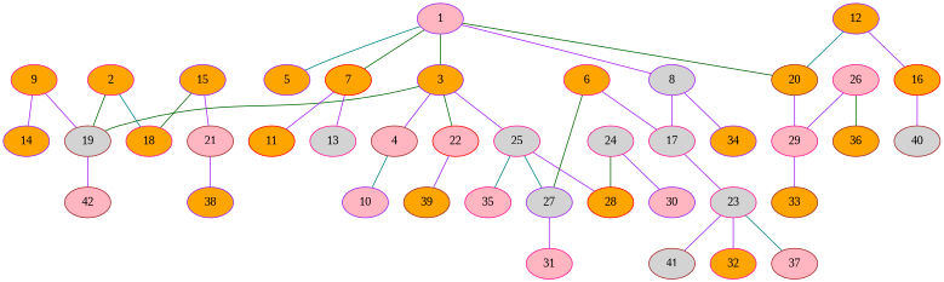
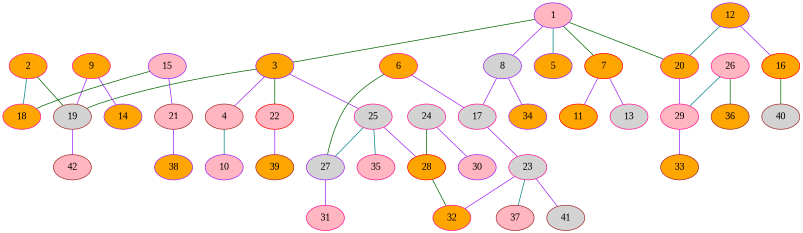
  graph {
    fontname="Liberation Serif"
    node [color=deeppink fillcolor=orange fontname="Liberation Serif" style=filled]
    edge [color=purple fontname="Liberation Serif" weight=1.0]
    1 [color=purple fillcolor=lightpink]
    3 [color=purple]
    5 [color=purple]
    7 [color=red]
    8 [color=purple fillcolor=lightgrey]
-   20 [color=brown]
+   20
    19 [color=brown fillcolor=lightgrey]
    4 [color=brown fillcolor=lightpink]
    22 [color=red fillcolor=lightpink]
    25 [fillcolor=lightgrey]
    11 [color=red]
    13 [fillcolor=lightgrey]
    17 [fillcolor=lightgrey]
    34 [color=purple]
    29 [fillcolor=lightpink]
    2
    18
    42 [color=brown fillcolor=lightpink]
    10 [color=purple fillcolor=lightpink]
    39 [color=brown]
    27 [color=purple fillcolor=lightgrey]
    28 [color=red]
    35 [fillcolor=lightpink]
    6
    23 [fillcolor=lightgrey]
    31 [fillcolor=lightpink]
    9
    14 [color=purple]
    12 [color=purple]
    16 [color=red]
    40 [color=brown fillcolor=lightgrey]
-   15 [color=purple]
+   15 [color=purple fillcolor=lightpink]
    21 [color=brown fillcolor=lightpink]
    38 [color=purple]
    32
    37 [color=brown fillcolor=lightpink]
    41 [color=brown fillcolor=lightgrey]
    33 [color=brown]
    24 [fillcolor=lightgrey]
    30 [color=purple fillcolor=lightpink]
    26 [fillcolor=lightpink]
    36 [color=brown]
    1 -- 3 [color=darkgreen]
    1 -- 5 [color=teal]
    1 -- 7 [color=darkgreen]
    1 -- 8
    1 -- 20 [color=darkgreen]
    3 -- 19 [color=darkgreen]
    3 -- 4
    3 -- 22 [color=darkgreen]
    3 -- 25
    7 -- 11
    7 -- 13
    8 -- 17
    8 -- 34
    20 -- 29
    19 -- 42
    4 -- 10 [color=teal]
    22 -- 39
    25 -- 27 [color=teal]
    25 -- 28
    25 -- 35 [color=teal]
    17 -- 23
    29 -- 33
    2 -- 19 [color=darkgreen]
    2 -- 18 [color=teal]
    27 -- 31
+   28 -- 32 [color=darkgreen]
    6 -- 17
    6 -- 27 [color=darkgreen]
    23 -- 32
    23 -- 37 [color=teal]
    23 -- 41
    9 -- 19
    9 -- 14
    12 -- 20 [color=teal]
    12 -- 16
-   16 -- 40
+   16 -- 40 [color=darkgreen]
    15 -- 18 [color=darkgreen]
    15 -- 21
    21 -- 38
    24 -- 28 [color=darkgreen]
    24 -- 30
-   26 -- 29
+   26 -- 29 [color=teal]
    26 -- 36 [color=darkgreen]
  }
